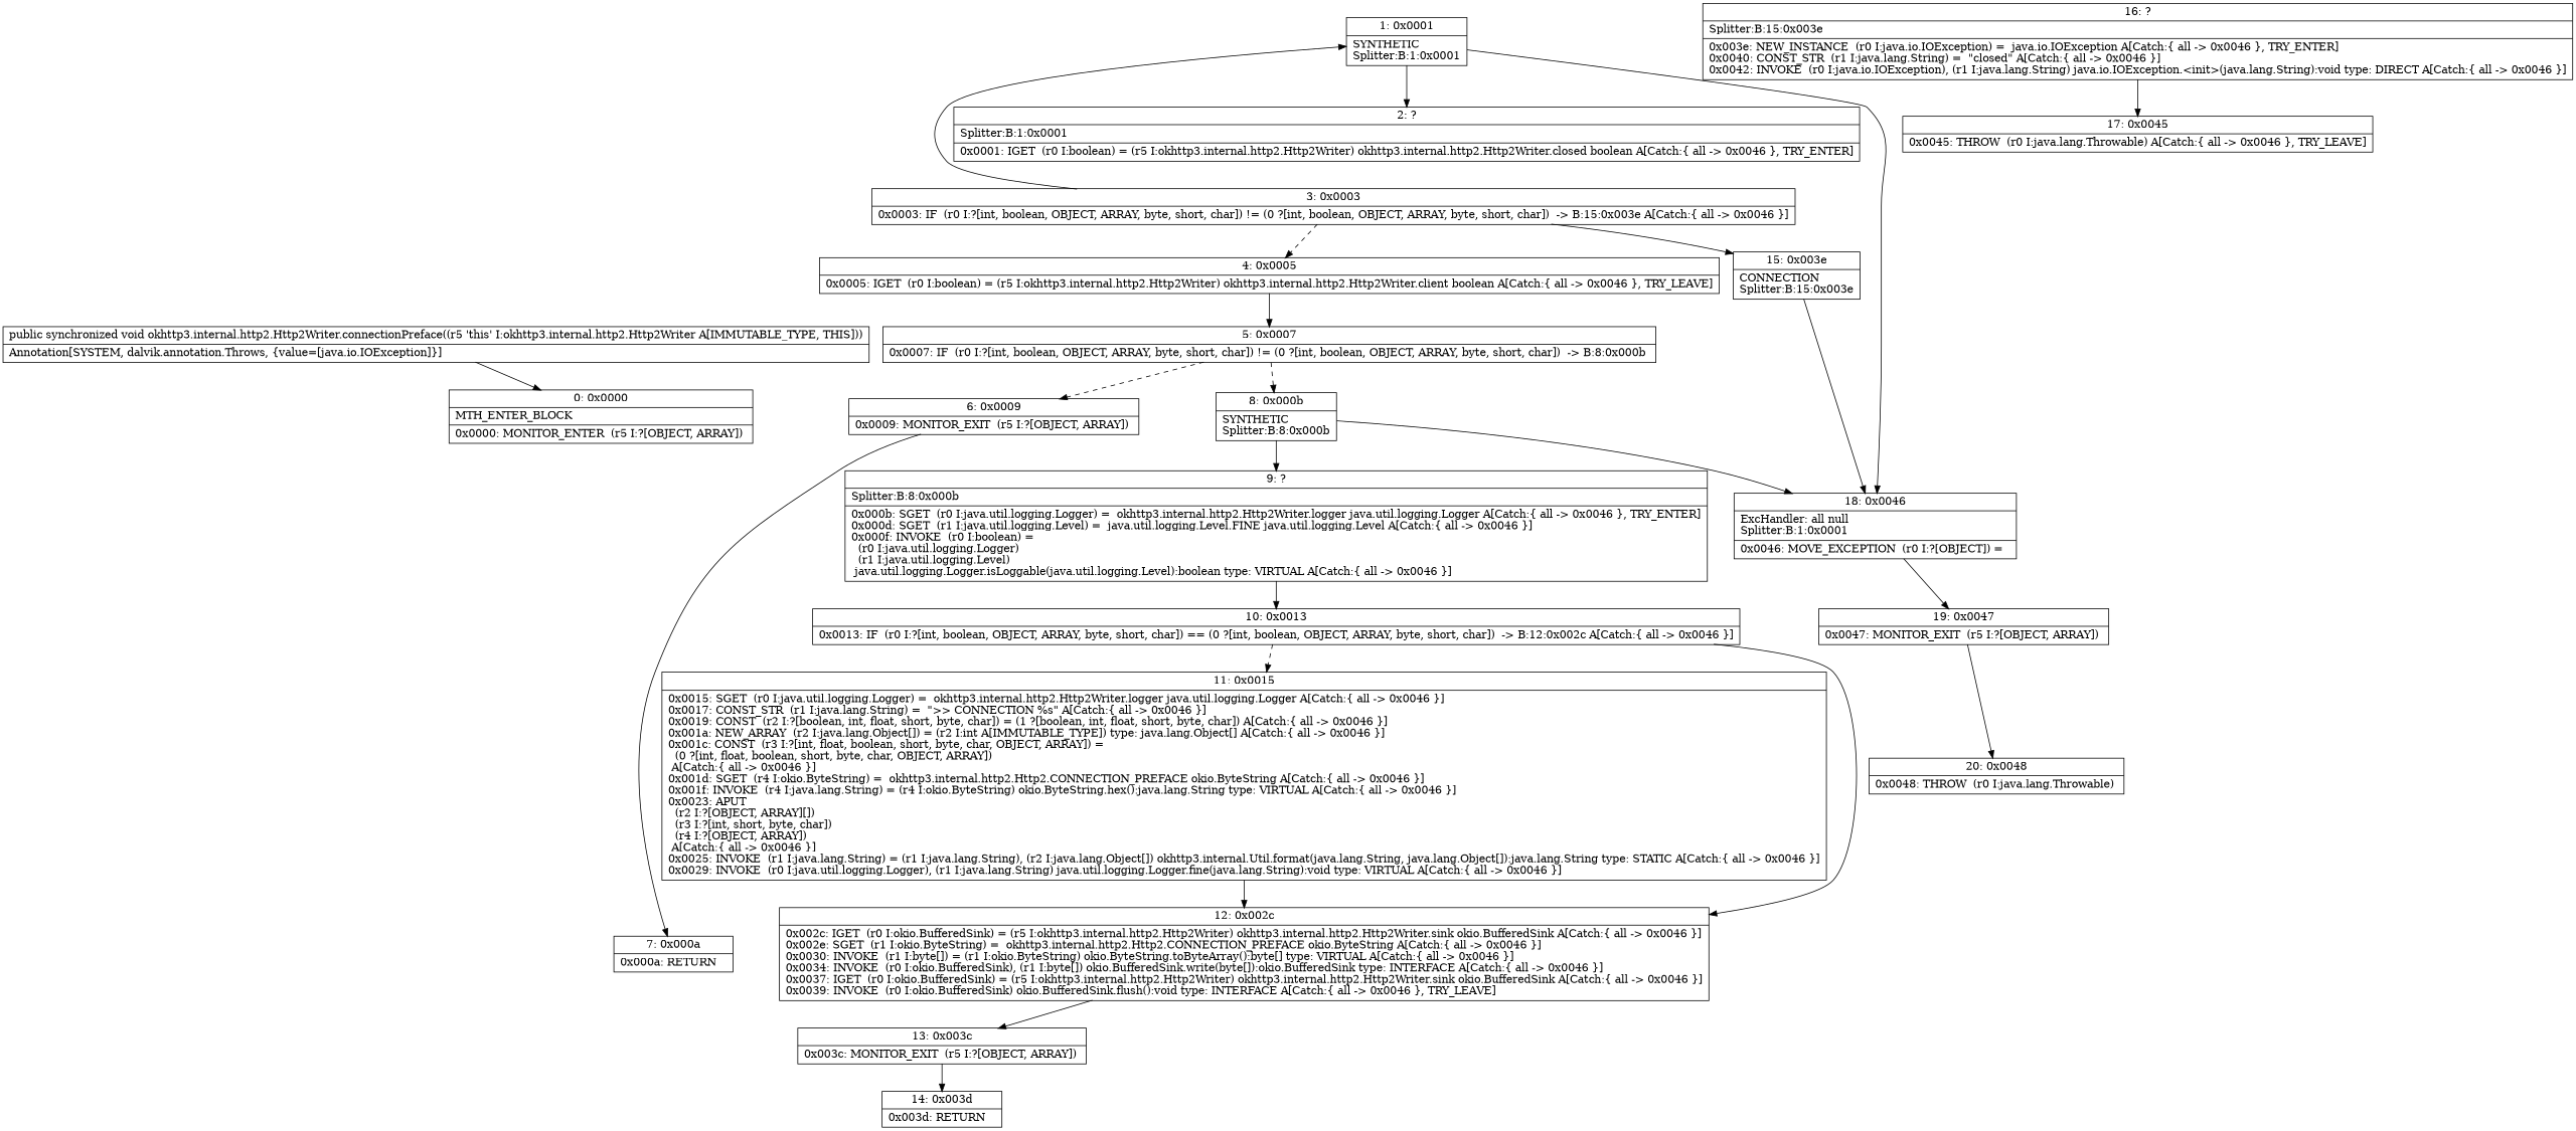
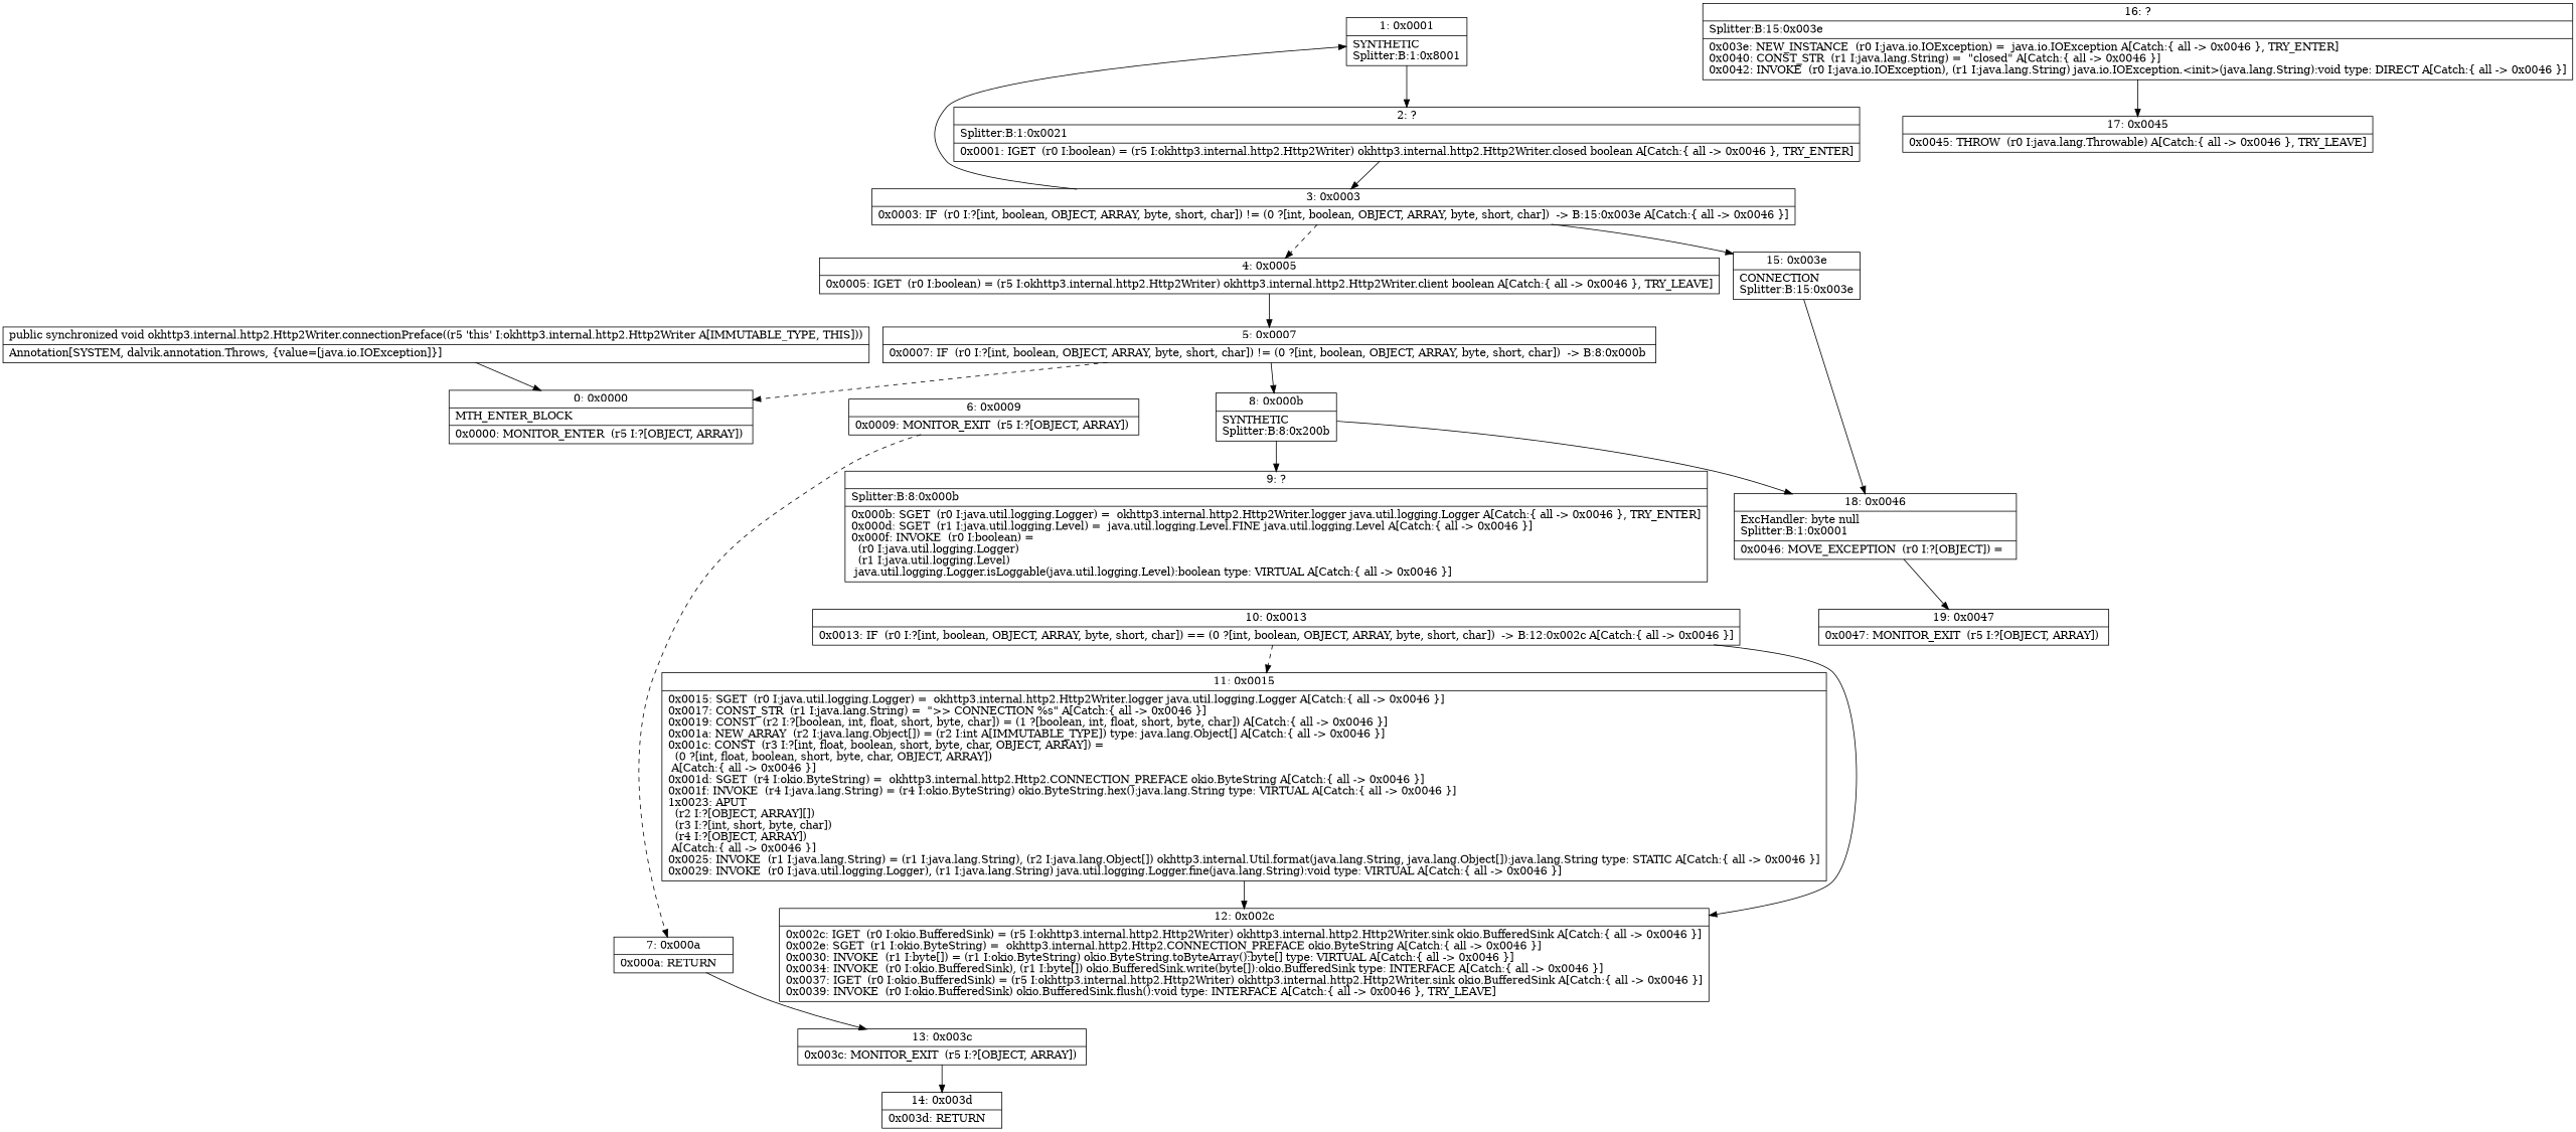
  digraph {
    node [shape=record]
    n1 [label="{0\:\ 0x0000|MTH_ENTER_BLOCK\l|0x0000: MONITOR_ENTER  (r5 I:?[OBJECT, ARRAY]) \l}"]
-   n2 [label="{1\:\ 0x0001|SYNTHETIC\lSplitter:B:1:0x0001\l}"]
-   n3 [label="{2\:\ ?|Splitter:B:1:0x0001\l|0x0001: IGET  (r0 I:boolean) = (r5 I:okhttp3.internal.http2.Http2Writer) okhttp3.internal.http2.Http2Writer.closed boolean A[Catch:\{ all \-\> 0x0046 \}, TRY_ENTER]\l}"]
-   n4 [label="{18\:\ 0x0046|ExcHandler: all null\lSplitter:B:1:0x0001\l|0x0046: MOVE_EXCEPTION  (r0 I:?[OBJECT]) =  \l}"]
+   n2 [label="{1\:\ 0x0001|SYNTHETIC\lSplitter:B:1:0x8001\l}"]
+   n3 [label="{2\:\ ?|Splitter:B:1:0x0021\l|0x0001: IGET  (r0 I:boolean) = (r5 I:okhttp3.internal.http2.Http2Writer) okhttp3.internal.http2.Http2Writer.closed boolean A[Catch:\{ all \-\> 0x0046 \}, TRY_ENTER]\l}"]
+   n4 [label="{18\:\ 0x0046|ExcHandler: byte null\lSplitter:B:1:0x0001\l|0x0046: MOVE_EXCEPTION  (r0 I:?[OBJECT]) =  \l}"]
    n5 [label="{3\:\ 0x0003|0x0003: IF  (r0 I:?[int, boolean, OBJECT, ARRAY, byte, short, char]) != (0 ?[int, boolean, OBJECT, ARRAY, byte, short, char])  \-\> B:15:0x003e A[Catch:\{ all \-\> 0x0046 \}]\l}"]
    n6 [label="{19\:\ 0x0047|0x0047: MONITOR_EXIT  (r5 I:?[OBJECT, ARRAY]) \l}"]
    n7 [label="{4\:\ 0x0005|0x0005: IGET  (r0 I:boolean) = (r5 I:okhttp3.internal.http2.Http2Writer) okhttp3.internal.http2.Http2Writer.client boolean A[Catch:\{ all \-\> 0x0046 \}, TRY_LEAVE]\l}"]
    n8 [label="{15\:\ 0x003e|CONNECTION\lSplitter:B:15:0x003e\l}"]
    n9 [label="{5\:\ 0x0007|0x0007: IF  (r0 I:?[int, boolean, OBJECT, ARRAY, byte, short, char]) != (0 ?[int, boolean, OBJECT, ARRAY, byte, short, char])  \-\> B:8:0x000b \l}"]
    n10 [label="{6\:\ 0x0009|0x0009: MONITOR_EXIT  (r5 I:?[OBJECT, ARRAY]) \l}"]
-   n11 [label="{8\:\ 0x000b|SYNTHETIC\lSplitter:B:8:0x000b\l}"]
+   n11 [label="{8\:\ 0x000b|SYNTHETIC\lSplitter:B:8:0x200b\l}"]
    n12 [label="{7\:\ 0x000a|0x000a: RETURN   \l}"]
    n13 [label="{9\:\ ?|Splitter:B:8:0x000b\l|0x000b: SGET  (r0 I:java.util.logging.Logger) =  okhttp3.internal.http2.Http2Writer.logger java.util.logging.Logger A[Catch:\{ all \-\> 0x0046 \}, TRY_ENTER]\l0x000d: SGET  (r1 I:java.util.logging.Level) =  java.util.logging.Level.FINE java.util.logging.Level A[Catch:\{ all \-\> 0x0046 \}]\l0x000f: INVOKE  (r0 I:boolean) = \l  (r0 I:java.util.logging.Logger)\l  (r1 I:java.util.logging.Level)\l java.util.logging.Logger.isLoggable(java.util.logging.Level):boolean type: VIRTUAL A[Catch:\{ all \-\> 0x0046 \}]\l}"]
    n14 [label="{10\:\ 0x0013|0x0013: IF  (r0 I:?[int, boolean, OBJECT, ARRAY, byte, short, char]) == (0 ?[int, boolean, OBJECT, ARRAY, byte, short, char])  \-\> B:12:0x002c A[Catch:\{ all \-\> 0x0046 \}]\l}"]
-   n15 [label="{11\:\ 0x0015|0x0015: SGET  (r0 I:java.util.logging.Logger) =  okhttp3.internal.http2.Http2Writer.logger java.util.logging.Logger A[Catch:\{ all \-\> 0x0046 \}]\l0x0017: CONST_STR  (r1 I:java.lang.String) =  \"\>\> CONNECTION %s\" A[Catch:\{ all \-\> 0x0046 \}]\l0x0019: CONST  (r2 I:?[boolean, int, float, short, byte, char]) = (1 ?[boolean, int, float, short, byte, char]) A[Catch:\{ all \-\> 0x0046 \}]\l0x001a: NEW_ARRAY  (r2 I:java.lang.Object[]) = (r2 I:int A[IMMUTABLE_TYPE]) type: java.lang.Object[] A[Catch:\{ all \-\> 0x0046 \}]\l0x001c: CONST  (r3 I:?[int, float, boolean, short, byte, char, OBJECT, ARRAY]) = \l  (0 ?[int, float, boolean, short, byte, char, OBJECT, ARRAY])\l A[Catch:\{ all \-\> 0x0046 \}]\l0x001d: SGET  (r4 I:okio.ByteString) =  okhttp3.internal.http2.Http2.CONNECTION_PREFACE okio.ByteString A[Catch:\{ all \-\> 0x0046 \}]\l0x001f: INVOKE  (r4 I:java.lang.String) = (r4 I:okio.ByteString) okio.ByteString.hex():java.lang.String type: VIRTUAL A[Catch:\{ all \-\> 0x0046 \}]\l0x0023: APUT  \l  (r2 I:?[OBJECT, ARRAY][])\l  (r3 I:?[int, short, byte, char])\l  (r4 I:?[OBJECT, ARRAY])\l A[Catch:\{ all \-\> 0x0046 \}]\l0x0025: INVOKE  (r1 I:java.lang.String) = (r1 I:java.lang.String), (r2 I:java.lang.Object[]) okhttp3.internal.Util.format(java.lang.String, java.lang.Object[]):java.lang.String type: STATIC A[Catch:\{ all \-\> 0x0046 \}]\l0x0029: INVOKE  (r0 I:java.util.logging.Logger), (r1 I:java.lang.String) java.util.logging.Logger.fine(java.lang.String):void type: VIRTUAL A[Catch:\{ all \-\> 0x0046 \}]\l}"]
+   n15 [label="{11\:\ 0x0015|0x0015: SGET  (r0 I:java.util.logging.Logger) =  okhttp3.internal.http2.Http2Writer.logger java.util.logging.Logger A[Catch:\{ all \-\> 0x0046 \}]\l0x0017: CONST_STR  (r1 I:java.lang.String) =  \"\>\> CONNECTION %s\" A[Catch:\{ all \-\> 0x0046 \}]\l0x0019: CONST  (r2 I:?[boolean, int, float, short, byte, char]) = (1 ?[boolean, int, float, short, byte, char]) A[Catch:\{ all \-\> 0x0046 \}]\l0x001a: NEW_ARRAY  (r2 I:java.lang.Object[]) = (r2 I:int A[IMMUTABLE_TYPE]) type: java.lang.Object[] A[Catch:\{ all \-\> 0x0046 \}]\l0x001c: CONST  (r3 I:?[int, float, boolean, short, byte, char, OBJECT, ARRAY]) = \l  (0 ?[int, float, boolean, short, byte, char, OBJECT, ARRAY])\l A[Catch:\{ all \-\> 0x0046 \}]\l0x001d: SGET  (r4 I:okio.ByteString) =  okhttp3.internal.http2.Http2.CONNECTION_PREFACE okio.ByteString A[Catch:\{ all \-\> 0x0046 \}]\l0x001f: INVOKE  (r4 I:java.lang.String) = (r4 I:okio.ByteString) okio.ByteString.hex():java.lang.String type: VIRTUAL A[Catch:\{ all \-\> 0x0046 \}]\l1x0023: APUT  \l  (r2 I:?[OBJECT, ARRAY][])\l  (r3 I:?[int, short, byte, char])\l  (r4 I:?[OBJECT, ARRAY])\l A[Catch:\{ all \-\> 0x0046 \}]\l0x0025: INVOKE  (r1 I:java.lang.String) = (r1 I:java.lang.String), (r2 I:java.lang.Object[]) okhttp3.internal.Util.format(java.lang.String, java.lang.Object[]):java.lang.String type: STATIC A[Catch:\{ all \-\> 0x0046 \}]\l0x0029: INVOKE  (r0 I:java.util.logging.Logger), (r1 I:java.lang.String) java.util.logging.Logger.fine(java.lang.String):void type: VIRTUAL A[Catch:\{ all \-\> 0x0046 \}]\l}"]
    n16 [label="{12\:\ 0x002c|0x002c: IGET  (r0 I:okio.BufferedSink) = (r5 I:okhttp3.internal.http2.Http2Writer) okhttp3.internal.http2.Http2Writer.sink okio.BufferedSink A[Catch:\{ all \-\> 0x0046 \}]\l0x002e: SGET  (r1 I:okio.ByteString) =  okhttp3.internal.http2.Http2.CONNECTION_PREFACE okio.ByteString A[Catch:\{ all \-\> 0x0046 \}]\l0x0030: INVOKE  (r1 I:byte[]) = (r1 I:okio.ByteString) okio.ByteString.toByteArray():byte[] type: VIRTUAL A[Catch:\{ all \-\> 0x0046 \}]\l0x0034: INVOKE  (r0 I:okio.BufferedSink), (r1 I:byte[]) okio.BufferedSink.write(byte[]):okio.BufferedSink type: INTERFACE A[Catch:\{ all \-\> 0x0046 \}]\l0x0037: IGET  (r0 I:okio.BufferedSink) = (r5 I:okhttp3.internal.http2.Http2Writer) okhttp3.internal.http2.Http2Writer.sink okio.BufferedSink A[Catch:\{ all \-\> 0x0046 \}]\l0x0039: INVOKE  (r0 I:okio.BufferedSink) okio.BufferedSink.flush():void type: INTERFACE A[Catch:\{ all \-\> 0x0046 \}, TRY_LEAVE]\l}"]
    n17 [label="{13\:\ 0x003c|0x003c: MONITOR_EXIT  (r5 I:?[OBJECT, ARRAY]) \l}"]
    n18 [label="{14\:\ 0x003d|0x003d: RETURN   \l}"]
    n19 [label="{16\:\ ?|Splitter:B:15:0x003e\l|0x003e: NEW_INSTANCE  (r0 I:java.io.IOException) =  java.io.IOException A[Catch:\{ all \-\> 0x0046 \}, TRY_ENTER]\l0x0040: CONST_STR  (r1 I:java.lang.String) =  \"closed\" A[Catch:\{ all \-\> 0x0046 \}]\l0x0042: INVOKE  (r0 I:java.io.IOException), (r1 I:java.lang.String) java.io.IOException.\<init\>(java.lang.String):void type: DIRECT A[Catch:\{ all \-\> 0x0046 \}]\l}"]
    n20 [label="{17\:\ 0x0045|0x0045: THROW  (r0 I:java.lang.Throwable) A[Catch:\{ all \-\> 0x0046 \}, TRY_LEAVE]\l}"]
-   n21 [label="{20\:\ 0x0048|0x0048: THROW  (r0 I:java.lang.Throwable) \l}"]
    n22 [label="{public synchronized void okhttp3.internal.http2.Http2Writer.connectionPreface((r5 'this' I:okhttp3.internal.http2.Http2Writer A[IMMUTABLE_TYPE, THIS]))  | Annotation[SYSTEM, dalvik.annotation.Throws, \{value=[java.io.IOException]\}]\l}"]
    n2 -> n3
-   n2 -> n4
+   n3 -> n5
    n4 -> n6
    n5 -> n2
    n5 -> n7 [style=dashed]
    n5 -> n8
-   n6 -> n21
    n7 -> n9
    n8 -> n4
-   n9 -> n10 [style=dashed]
-   n9 -> n11 [style=dashed]
-   n10 -> n12
+   n9 -> n1 [style=dashed]
+   n9 -> n11
+   n10 -> n12 [style=dashed]
    n11 -> n4
    n11 -> n13
-   n13 -> n14
    n14 -> n15 [style=dashed]
    n14 -> n16
    n15 -> n16
-   n16 -> n17
+   n12 -> n17
    n17 -> n18
    n19 -> n20
    n22 -> n1
  }
